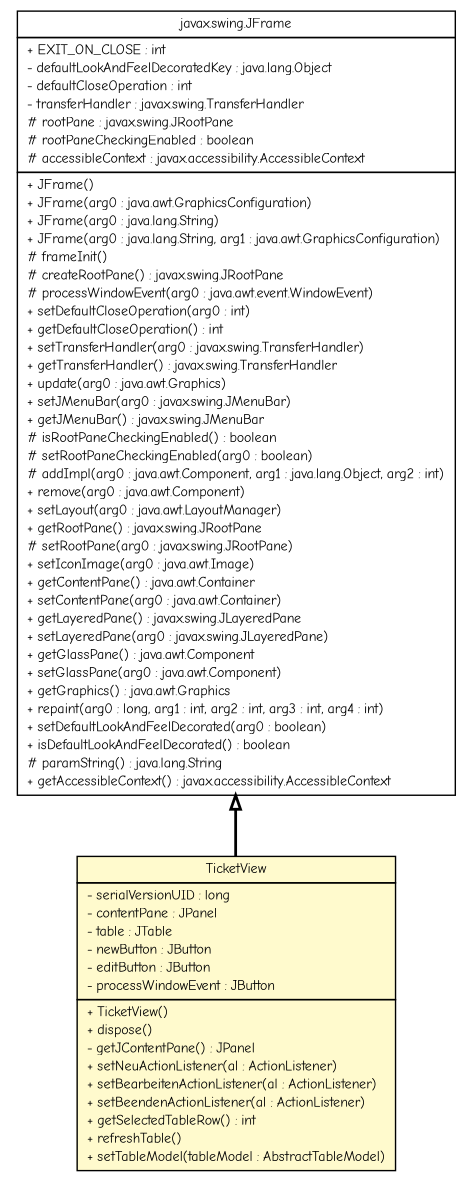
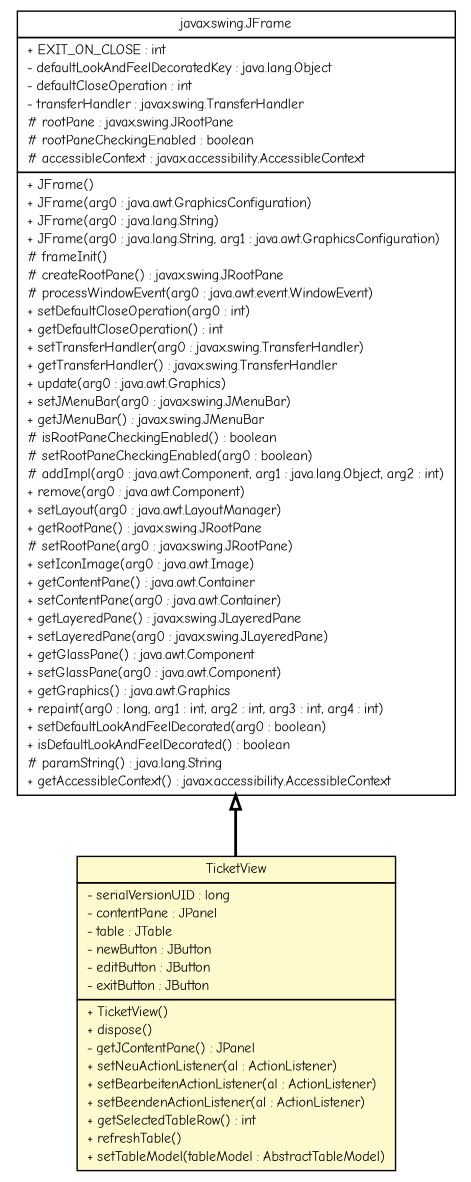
  digraph {
    nodesep=0.25
    ranksep=0.5
    fontname="Comic Neue"
    node [fontcolor=black fontname="Comic Neue" fontsize=10.0 shape=plaintext]
-   n1 [label=<<table title="de.articmodding.TroubleTicket.TicketView" border="0" cellborder="1" cellspacing="0" cellpadding="2" port="p" bgcolor="lemonChiffon" href="./TicketView.html"> 		<tr><td><table border="0" cellspacing="0" cellpadding="1"> <tr><td align="center" balign="center"> TicketView </td></tr> 		</table></td></tr> 		<tr><td><table border="0" cellspacing="0" cellpadding="1"> <tr><td align="left" balign="left"> - serialVersionUID : long </td></tr> <tr><td align="left" balign="left"> - contentPane : JPanel </td></tr> <tr><td align="left" balign="left"> - table : JTable </td></tr> <tr><td align="left" balign="left"> - newButton : JButton </td></tr> <tr><td align="left" balign="left"> - editButton : JButton </td></tr> <tr><td align="left" balign="left"> - processWindowEvent : JButton </td></tr> 		</table></td></tr> 		<tr><td><table border="0" cellspacing="0" cellpadding="1"> <tr><td align="left" balign="left"> + TicketView() </td></tr> <tr><td align="left" balign="left"> + dispose() </td></tr> <tr><td align="left" balign="left"> - getJContentPane() : JPanel </td></tr> <tr><td align="left" balign="left"> + setNeuActionListener(al : ActionListener) </td></tr> <tr><td align="left" balign="left"> + setBearbeitenActionListener(al : ActionListener) </td></tr> <tr><td align="left" balign="left"> + setBeendenActionListener(al : ActionListener) </td></tr> <tr><td align="left" balign="left"> + getSelectedTableRow() : int </td></tr> <tr><td align="left" balign="left"> + refreshTable() </td></tr> <tr><td align="left" balign="left"> + setTableModel(tableModel : AbstractTableModel) </td></tr> 		</table></td></tr> 		</table>>]
+   n1 [label=<<table title="de.articmodding.TroubleTicket.TicketView" border="0" cellborder="1" cellspacing="0" cellpadding="2" port="p" bgcolor="lemonChiffon" href="./TicketView.html"> 		<tr><td><table border="0" cellspacing="0" cellpadding="1"> <tr><td align="center" balign="center"> TicketView </td></tr> 		</table></td></tr> 		<tr><td><table border="0" cellspacing="0" cellpadding="1"> <tr><td align="left" balign="left"> - serialVersionUID : long </td></tr> <tr><td align="left" balign="left"> - contentPane : JPanel </td></tr> <tr><td align="left" balign="left"> - table : JTable </td></tr> <tr><td align="left" balign="left"> - newButton : JButton </td></tr> <tr><td align="left" balign="left"> - editButton : JButton </td></tr> <tr><td align="left" balign="left"> - exitButton : JButton </td></tr> 		</table></td></tr> 		<tr><td><table border="0" cellspacing="0" cellpadding="1"> <tr><td align="left" balign="left"> + TicketView() </td></tr> <tr><td align="left" balign="left"> + dispose() </td></tr> <tr><td align="left" balign="left"> - getJContentPane() : JPanel </td></tr> <tr><td align="left" balign="left"> + setNeuActionListener(al : ActionListener) </td></tr> <tr><td align="left" balign="left"> + setBearbeitenActionListener(al : ActionListener) </td></tr> <tr><td align="left" balign="left"> + setBeendenActionListener(al : ActionListener) </td></tr> <tr><td align="left" balign="left"> + getSelectedTableRow() : int </td></tr> <tr><td align="left" balign="left"> + refreshTable() </td></tr> <tr><td align="left" balign="left"> + setTableModel(tableModel : AbstractTableModel) </td></tr> 		</table></td></tr> 		</table>>]
    n2 [label=<<table title="javax.swing.JFrame" border="0" cellborder="1" cellspacing="0" cellpadding="2" port="p" href="http://java.sun.com/j2se/1.4.2/docs/api/javax/swing/JFrame.html"> 		<tr><td><table border="0" cellspacing="0" cellpadding="1"> <tr><td align="center" balign="center"> javax.swing.JFrame </td></tr> 		</table></td></tr> 		<tr><td><table border="0" cellspacing="0" cellpadding="1"> <tr><td align="left" balign="left"> + EXIT_ON_CLOSE : int </td></tr> <tr><td align="left" balign="left"> - defaultLookAndFeelDecoratedKey : java.lang.Object </td></tr> <tr><td align="left" balign="left"> - defaultCloseOperation : int </td></tr> <tr><td align="left" balign="left"> - transferHandler : javax.swing.TransferHandler </td></tr> <tr><td align="left" balign="left"> # rootPane : javax.swing.JRootPane </td></tr> <tr><td align="left" balign="left"> # rootPaneCheckingEnabled : boolean </td></tr> <tr><td align="left" balign="left"> # accessibleContext : javax.accessibility.AccessibleContext </td></tr> 		</table></td></tr> 		<tr><td><table border="0" cellspacing="0" cellpadding="1"> <tr><td align="left" balign="left"> + JFrame() </td></tr> <tr><td align="left" balign="left"> + JFrame(arg0 : java.awt.GraphicsConfiguration) </td></tr> <tr><td align="left" balign="left"> + JFrame(arg0 : java.lang.String) </td></tr> <tr><td align="left" balign="left"> + JFrame(arg0 : java.lang.String, arg1 : java.awt.GraphicsConfiguration) </td></tr> <tr><td align="left" balign="left"> # frameInit() </td></tr> <tr><td align="left" balign="left"> # createRootPane() : javax.swing.JRootPane </td></tr> <tr><td align="left" balign="left"> # processWindowEvent(arg0 : java.awt.event.WindowEvent) </td></tr> <tr><td align="left" balign="left"> + setDefaultCloseOperation(arg0 : int) </td></tr> <tr><td align="left" balign="left"> + getDefaultCloseOperation() : int </td></tr> <tr><td align="left" balign="left"> + setTransferHandler(arg0 : javax.swing.TransferHandler) </td></tr> <tr><td align="left" balign="left"> + getTransferHandler() : javax.swing.TransferHandler </td></tr> <tr><td align="left" balign="left"> + update(arg0 : java.awt.Graphics) </td></tr> <tr><td align="left" balign="left"> + setJMenuBar(arg0 : javax.swing.JMenuBar) </td></tr> <tr><td align="left" balign="left"> + getJMenuBar() : javax.swing.JMenuBar </td></tr> <tr><td align="left" balign="left"> # isRootPaneCheckingEnabled() : boolean </td></tr> <tr><td align="left" balign="left"> # setRootPaneCheckingEnabled(arg0 : boolean) </td></tr> <tr><td align="left" balign="left"> # addImpl(arg0 : java.awt.Component, arg1 : java.lang.Object, arg2 : int) </td></tr> <tr><td align="left" balign="left"> + remove(arg0 : java.awt.Component) </td></tr> <tr><td align="left" balign="left"> + setLayout(arg0 : java.awt.LayoutManager) </td></tr> <tr><td align="left" balign="left"> + getRootPane() : javax.swing.JRootPane </td></tr> <tr><td align="left" balign="left"> # setRootPane(arg0 : javax.swing.JRootPane) </td></tr> <tr><td align="left" balign="left"> + setIconImage(arg0 : java.awt.Image) </td></tr> <tr><td align="left" balign="left"> + getContentPane() : java.awt.Container </td></tr> <tr><td align="left" balign="left"> + setContentPane(arg0 : java.awt.Container) </td></tr> <tr><td align="left" balign="left"> + getLayeredPane() : javax.swing.JLayeredPane </td></tr> <tr><td align="left" balign="left"> + setLayeredPane(arg0 : javax.swing.JLayeredPane) </td></tr> <tr><td align="left" balign="left"> + getGlassPane() : java.awt.Component </td></tr> <tr><td align="left" balign="left"> + setGlassPane(arg0 : java.awt.Component) </td></tr> <tr><td align="left" balign="left"> + getGraphics() : java.awt.Graphics </td></tr> <tr><td align="left" balign="left"> + repaint(arg0 : long, arg1 : int, arg2 : int, arg3 : int, arg4 : int) </td></tr> <tr><td align="left" balign="left"> + setDefaultLookAndFeelDecorated(arg0 : boolean) </td></tr> <tr><td align="left" balign="left"> + isDefaultLookAndFeelDecorated() : boolean </td></tr> <tr><td align="left" balign="left"> # paramString() : java.lang.String </td></tr> <tr><td align="left" balign="left"> + getAccessibleContext() : javax.accessibility.AccessibleContext </td></tr> 		</table></td></tr> 		</table>>]
    n2 -> n1 [arrowtail=empty dir=back fontname="Comic Neue" fontsize=10 headport=p labelfontname=Helvetica labelfontsize=10 tailport=p style=bold]
  }
